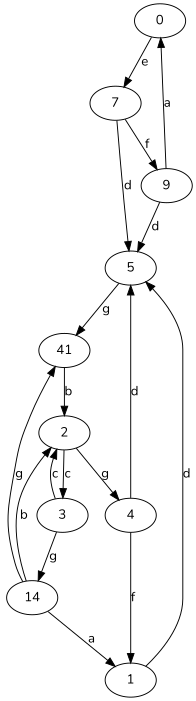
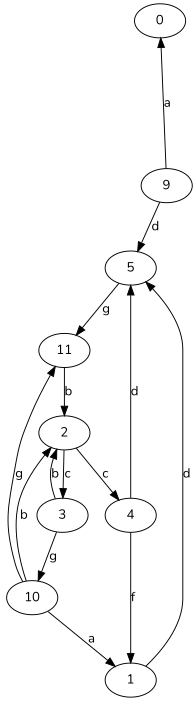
  strict digraph {
    fontname=Nunito
    node [fontname=Nunito]
    edge [fontname=Nunito]
    0
-   7
    5
    9
    1
-   11 [label=41]
+   11
    2
    3
    4
-   10 [label=14]
-   0 -> 7 [label=e]
-   7 -> 5 [label=d]
-   7 -> 9 [label=f]
+   10
    5 -> 11 [label=g]
    9 -> 0 [label=a]
    9 -> 5 [label=d]
    1 -> 5 [label=d]
    11 -> 2 [label=b]
    2 -> 3 [label=c]
-   2 -> 4 [label=g]
-   3 -> 2 [label=c]
+   2 -> 4 [label=c]
+   3 -> 2 [label=b]
    3 -> 10 [label=g]
    4 -> 5 [label=d]
    4 -> 1 [label=f]
    10 -> 1 [label=a]
    10 -> 11 [label=g]
    10 -> 2 [label=b]
  }
